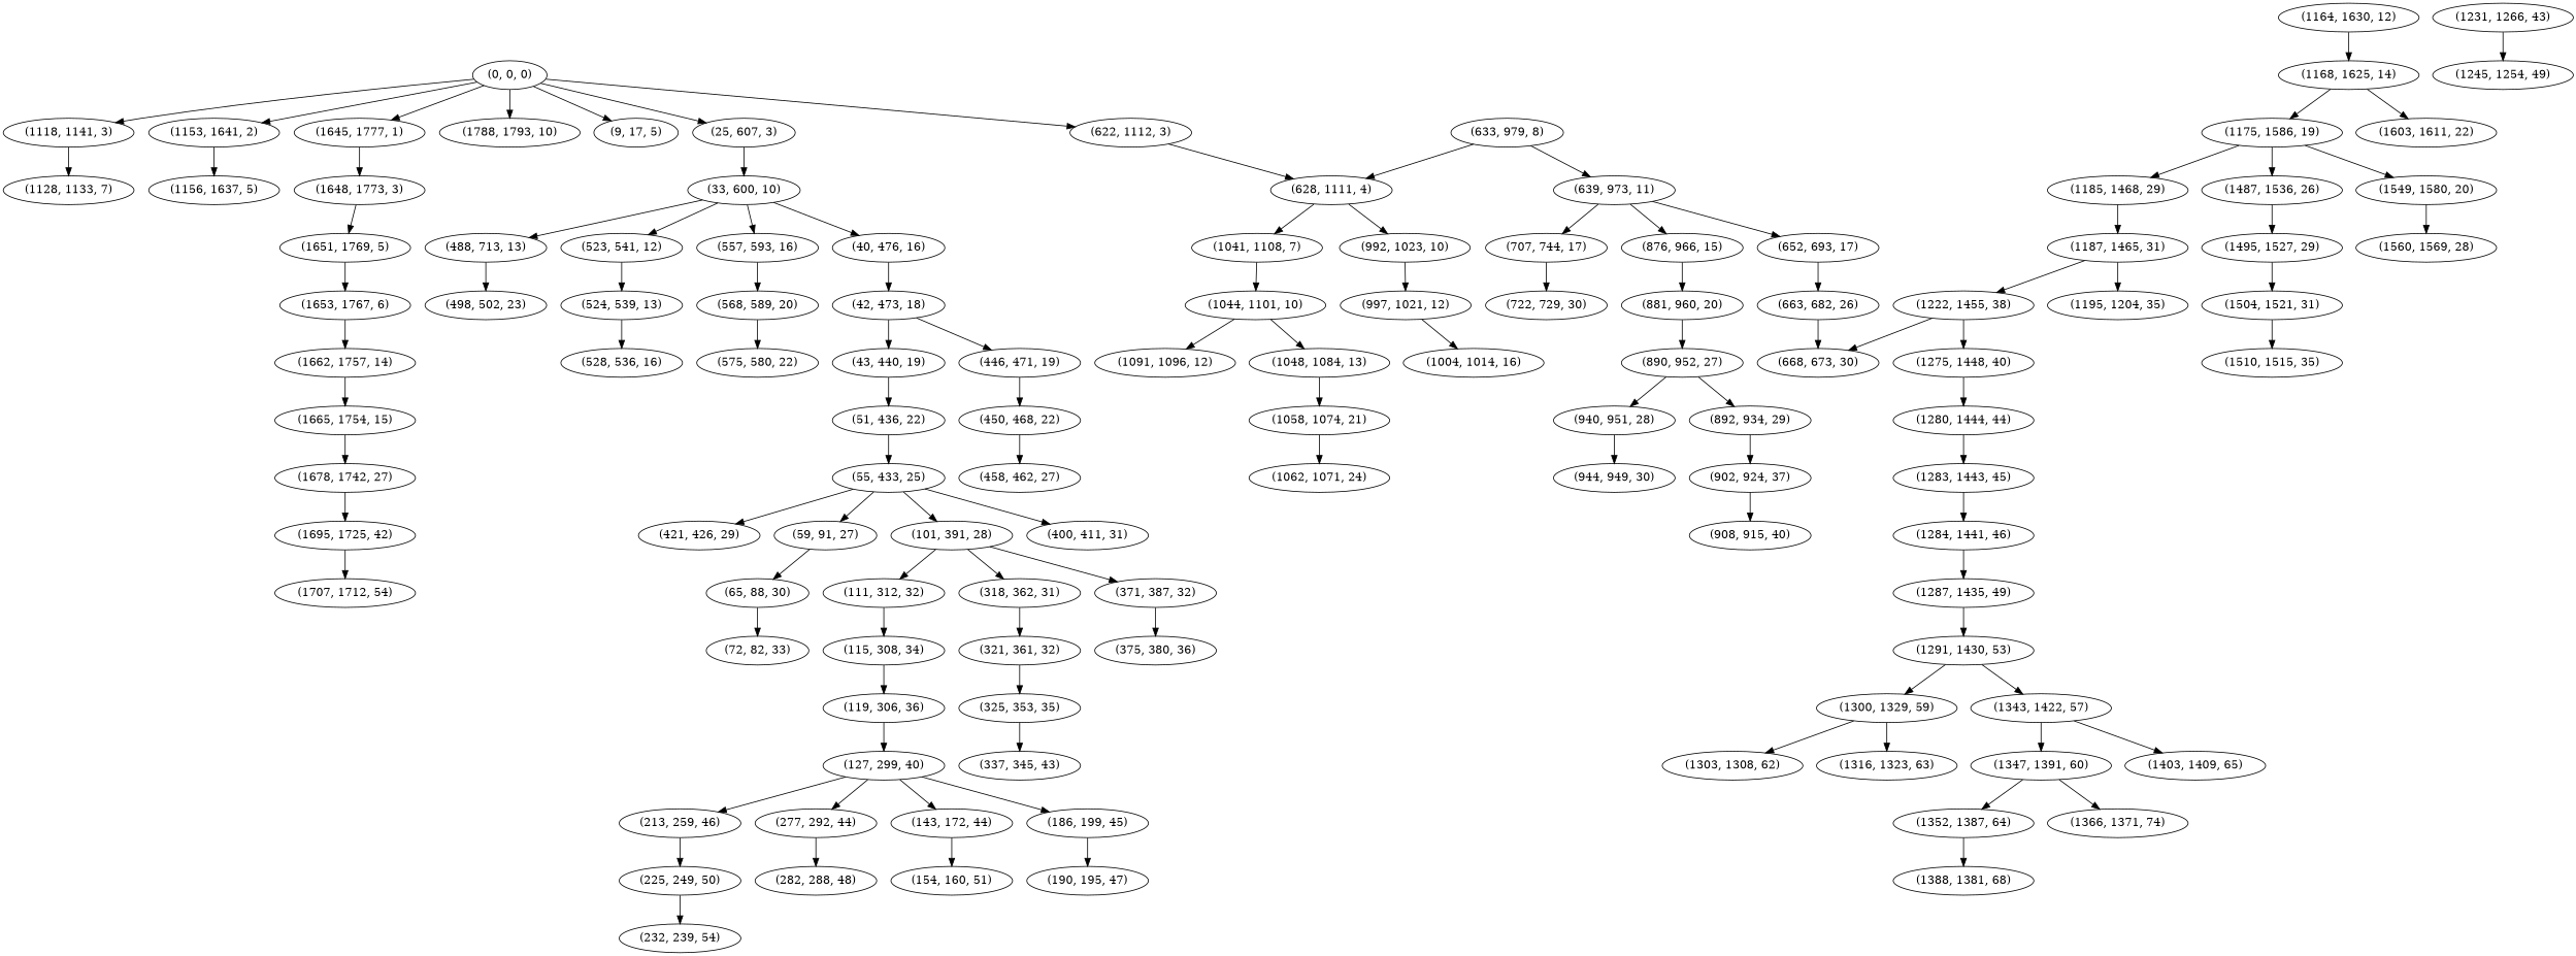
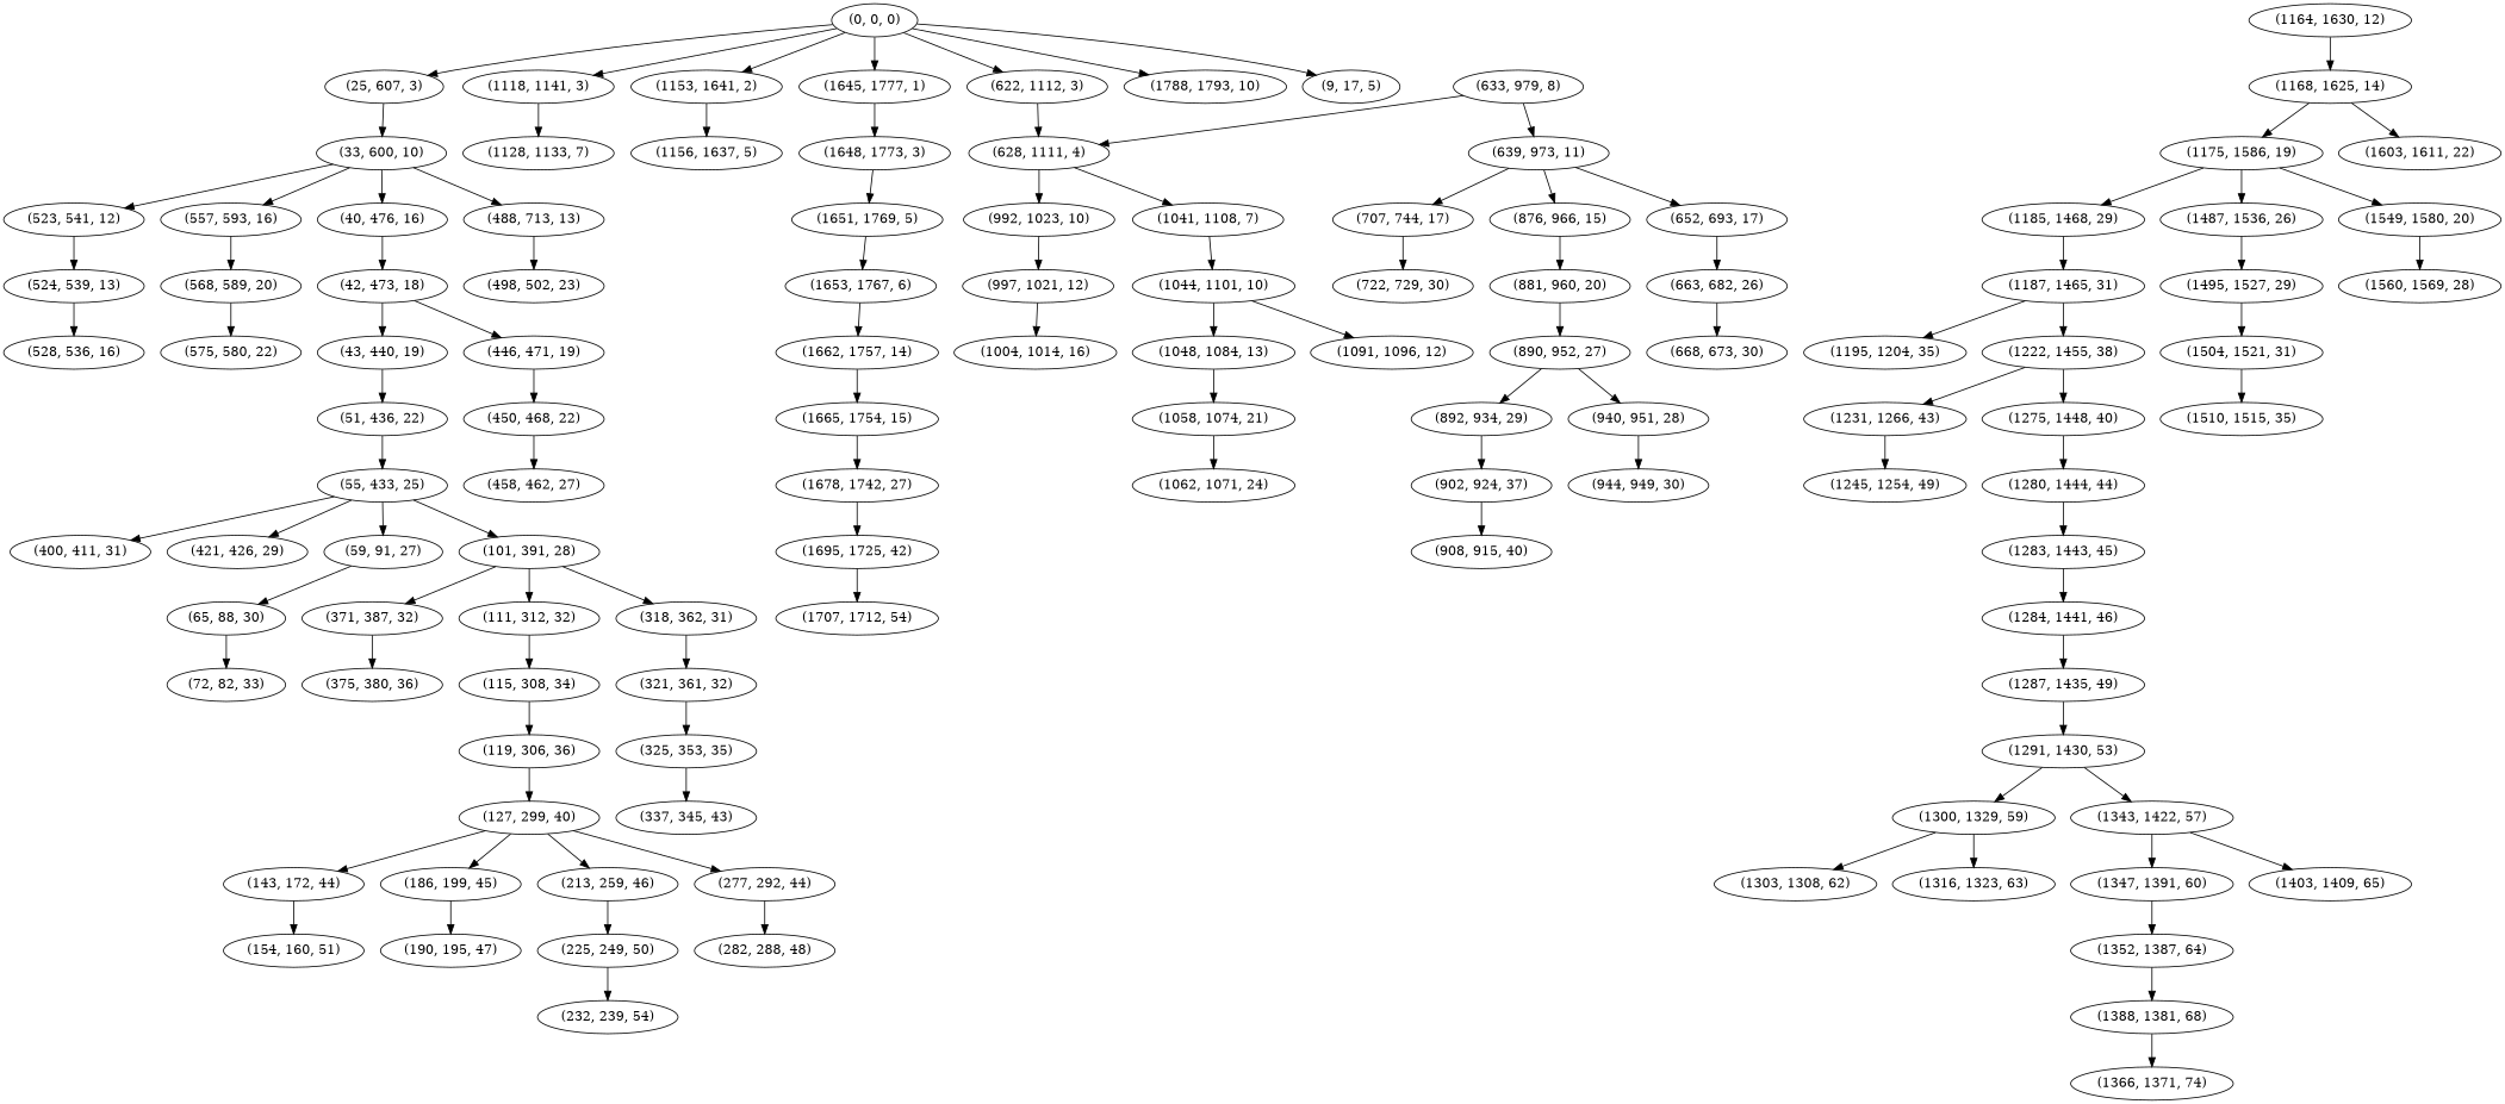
  digraph {
    "(0, 0, 0)"
    "(9, 17, 5)"
    "(25, 607, 3)"
    "(622, 1112, 3)"
    "(1118, 1141, 3)"
    "(1153, 1641, 2)"
    "(1645, 1777, 1)"
    "(1788, 1793, 10)"
    "(33, 600, 10)"
    "(628, 1111, 4)"
    "(1128, 1133, 7)"
    "(1156, 1637, 5)"
    "(1648, 1773, 3)"
    "(40, 476, 16)"
    n15 [label="(488, 713, 13)"]
    "(523, 541, 12)"
    "(557, 593, 16)"
    "(42, 473, 18)"
    "(498, 502, 23)"
    "(524, 539, 13)"
    "(568, 589, 20)"
    "(43, 440, 19)"
    "(446, 471, 19)"
    "(51, 436, 22)"
    "(450, 468, 22)"
    "(55, 433, 25)"
    "(59, 91, 27)"
    "(101, 391, 28)"
    "(400, 411, 31)"
    "(421, 426, 29)"
    "(65, 88, 30)"
    "(111, 312, 32)"
    "(318, 362, 31)"
    "(371, 387, 32)"
    "(72, 82, 33)"
    "(115, 308, 34)"
    "(321, 361, 32)"
    "(375, 380, 36)"
    "(119, 306, 36)"
    "(127, 299, 40)"
    "(143, 172, 44)"
    "(186, 199, 45)"
    "(213, 259, 46)"
    "(277, 292, 44)"
    "(154, 160, 51)"
    "(190, 195, 47)"
    "(225, 249, 50)"
    "(282, 288, 48)"
    "(232, 239, 54)"
    "(325, 353, 35)"
    "(337, 345, 43)"
    "(458, 462, 27)"
    "(528, 536, 16)"
    "(575, 580, 22)"
    "(992, 1023, 10)"
    "(1041, 1108, 7)"
    "(633, 979, 8)"
    "(639, 973, 11)"
    "(997, 1021, 12)"
    "(1044, 1101, 10)"
    "(652, 693, 17)"
    "(707, 744, 17)"
    "(876, 966, 15)"
    "(663, 682, 26)"
    "(722, 729, 30)"
    "(881, 960, 20)"
    "(668, 673, 30)"
    "(890, 952, 27)"
    "(892, 934, 29)"
    "(940, 951, 28)"
    "(902, 924, 37)"
    "(944, 949, 30)"
    "(908, 915, 40)"
    "(1004, 1014, 16)"
    "(1048, 1084, 13)"
    "(1091, 1096, 12)"
    "(1058, 1074, 21)"
    "(1062, 1071, 24)"
    "(1164, 1630, 12)"
    "(1168, 1625, 14)"
    "(1175, 1586, 19)"
    "(1603, 1611, 22)"
    "(1185, 1468, 29)"
    "(1487, 1536, 26)"
    "(1549, 1580, 20)"
    "(1187, 1465, 31)"
    "(1495, 1527, 29)"
    "(1560, 1569, 28)"
    "(1195, 1204, 35)"
    "(1222, 1455, 38)"
    "(1231, 1266, 43)"
    "(1275, 1448, 40)"
    "(1245, 1254, 49)"
    "(1280, 1444, 44)"
    "(1283, 1443, 45)"
    "(1284, 1441, 46)"
    "(1287, 1435, 49)"
    "(1291, 1430, 53)"
    "(1300, 1329, 59)"
    "(1343, 1422, 57)"
    "(1303, 1308, 62)"
    "(1316, 1323, 63)"
    "(1347, 1391, 60)"
    "(1403, 1409, 65)"
    "(1352, 1387, 64)"
    n106 [label="(1388, 1381, 68)"]
    "(1366, 1371, 74)"
    "(1504, 1521, 31)"
    "(1510, 1515, 35)"
    "(1651, 1769, 5)"
    "(1653, 1767, 6)"
    "(1662, 1757, 14)"
    "(1665, 1754, 15)"
    "(1678, 1742, 27)"
    "(1695, 1725, 42)"
    "(1707, 1712, 54)"
    "(0, 0, 0)" -> "(9, 17, 5)"
    "(0, 0, 0)" -> "(25, 607, 3)"
    "(0, 0, 0)" -> "(622, 1112, 3)"
    "(0, 0, 0)" -> "(1118, 1141, 3)"
    "(0, 0, 0)" -> "(1153, 1641, 2)"
    "(0, 0, 0)" -> "(1645, 1777, 1)"
    "(0, 0, 0)" -> "(1788, 1793, 10)"
    "(25, 607, 3)" -> "(33, 600, 10)"
    "(622, 1112, 3)" -> "(628, 1111, 4)"
    "(1118, 1141, 3)" -> "(1128, 1133, 7)"
    "(1153, 1641, 2)" -> "(1156, 1637, 5)"
    "(1645, 1777, 1)" -> "(1648, 1773, 3)"
    "(33, 600, 10)" -> "(40, 476, 16)"
    "(33, 600, 10)" -> n15
    "(33, 600, 10)" -> "(523, 541, 12)"
    "(33, 600, 10)" -> "(557, 593, 16)"
    "(628, 1111, 4)" -> "(992, 1023, 10)"
    "(628, 1111, 4)" -> "(1041, 1108, 7)"
    "(1648, 1773, 3)" -> "(1651, 1769, 5)"
    "(40, 476, 16)" -> "(42, 473, 18)"
    n15 -> "(498, 502, 23)"
    "(523, 541, 12)" -> "(524, 539, 13)"
    "(557, 593, 16)" -> "(568, 589, 20)"
    "(42, 473, 18)" -> "(43, 440, 19)"
    "(42, 473, 18)" -> "(446, 471, 19)"
    "(524, 539, 13)" -> "(528, 536, 16)"
    "(568, 589, 20)" -> "(575, 580, 22)"
    "(43, 440, 19)" -> "(51, 436, 22)"
    "(446, 471, 19)" -> "(450, 468, 22)"
    "(51, 436, 22)" -> "(55, 433, 25)"
    "(450, 468, 22)" -> "(458, 462, 27)"
    "(55, 433, 25)" -> "(59, 91, 27)"
    "(55, 433, 25)" -> "(101, 391, 28)"
    "(55, 433, 25)" -> "(400, 411, 31)"
    "(55, 433, 25)" -> "(421, 426, 29)"
    "(59, 91, 27)" -> "(65, 88, 30)"
    "(101, 391, 28)" -> "(111, 312, 32)"
    "(101, 391, 28)" -> "(318, 362, 31)"
    "(101, 391, 28)" -> "(371, 387, 32)"
    "(65, 88, 30)" -> "(72, 82, 33)"
    "(111, 312, 32)" -> "(115, 308, 34)"
    "(318, 362, 31)" -> "(321, 361, 32)"
    "(371, 387, 32)" -> "(375, 380, 36)"
    "(115, 308, 34)" -> "(119, 306, 36)"
    "(321, 361, 32)" -> "(325, 353, 35)"
    "(119, 306, 36)" -> "(127, 299, 40)"
    "(127, 299, 40)" -> "(143, 172, 44)"
    "(127, 299, 40)" -> "(186, 199, 45)"
    "(127, 299, 40)" -> "(213, 259, 46)"
    "(127, 299, 40)" -> "(277, 292, 44)"
    "(143, 172, 44)" -> "(154, 160, 51)"
    "(186, 199, 45)" -> "(190, 195, 47)"
    "(213, 259, 46)" -> "(225, 249, 50)"
    "(277, 292, 44)" -> "(282, 288, 48)"
    "(225, 249, 50)" -> "(232, 239, 54)"
    "(325, 353, 35)" -> "(337, 345, 43)"
    "(992, 1023, 10)" -> "(997, 1021, 12)"
    "(1041, 1108, 7)" -> "(1044, 1101, 10)"
    "(633, 979, 8)" -> "(628, 1111, 4)"
    "(633, 979, 8)" -> "(639, 973, 11)"
    "(639, 973, 11)" -> "(652, 693, 17)"
    "(639, 973, 11)" -> "(707, 744, 17)"
    "(639, 973, 11)" -> "(876, 966, 15)"
    "(997, 1021, 12)" -> "(1004, 1014, 16)"
    "(1044, 1101, 10)" -> "(1048, 1084, 13)"
    "(1044, 1101, 10)" -> "(1091, 1096, 12)"
    "(652, 693, 17)" -> "(663, 682, 26)"
    "(707, 744, 17)" -> "(722, 729, 30)"
    "(876, 966, 15)" -> "(881, 960, 20)"
    "(663, 682, 26)" -> "(668, 673, 30)"
    "(881, 960, 20)" -> "(890, 952, 27)"
    "(890, 952, 27)" -> "(892, 934, 29)"
    "(890, 952, 27)" -> "(940, 951, 28)"
    "(892, 934, 29)" -> "(902, 924, 37)"
    "(940, 951, 28)" -> "(944, 949, 30)"
    "(902, 924, 37)" -> "(908, 915, 40)"
    "(1048, 1084, 13)" -> "(1058, 1074, 21)"
    "(1058, 1074, 21)" -> "(1062, 1071, 24)"
    "(1164, 1630, 12)" -> "(1168, 1625, 14)"
    "(1168, 1625, 14)" -> "(1175, 1586, 19)"
    "(1168, 1625, 14)" -> "(1603, 1611, 22)"
    "(1175, 1586, 19)" -> "(1185, 1468, 29)"
    "(1175, 1586, 19)" -> "(1487, 1536, 26)"
    "(1175, 1586, 19)" -> "(1549, 1580, 20)"
    "(1185, 1468, 29)" -> "(1187, 1465, 31)"
    "(1487, 1536, 26)" -> "(1495, 1527, 29)"
    "(1549, 1580, 20)" -> "(1560, 1569, 28)"
    "(1187, 1465, 31)" -> "(1195, 1204, 35)"
    "(1187, 1465, 31)" -> "(1222, 1455, 38)"
    "(1495, 1527, 29)" -> "(1504, 1521, 31)"
-   "(1222, 1455, 38)" -> "(668, 673, 30)"
+   "(1222, 1455, 38)" -> "(1231, 1266, 43)"
    "(1222, 1455, 38)" -> "(1275, 1448, 40)"
    "(1231, 1266, 43)" -> "(1245, 1254, 49)"
    "(1275, 1448, 40)" -> "(1280, 1444, 44)"
    "(1280, 1444, 44)" -> "(1283, 1443, 45)"
    "(1283, 1443, 45)" -> "(1284, 1441, 46)"
    "(1284, 1441, 46)" -> "(1287, 1435, 49)"
    "(1287, 1435, 49)" -> "(1291, 1430, 53)"
    "(1291, 1430, 53)" -> "(1300, 1329, 59)"
    "(1291, 1430, 53)" -> "(1343, 1422, 57)"
    "(1300, 1329, 59)" -> "(1303, 1308, 62)"
    "(1300, 1329, 59)" -> "(1316, 1323, 63)"
    "(1343, 1422, 57)" -> "(1347, 1391, 60)"
    "(1343, 1422, 57)" -> "(1403, 1409, 65)"
    "(1347, 1391, 60)" -> "(1352, 1387, 64)"
    "(1352, 1387, 64)" -> n106
-   "(1347, 1391, 60)" -> "(1366, 1371, 74)"
+   n106 -> "(1366, 1371, 74)"
    "(1504, 1521, 31)" -> "(1510, 1515, 35)"
    "(1651, 1769, 5)" -> "(1653, 1767, 6)"
    "(1653, 1767, 6)" -> "(1662, 1757, 14)"
    "(1662, 1757, 14)" -> "(1665, 1754, 15)"
    "(1665, 1754, 15)" -> "(1678, 1742, 27)"
    "(1678, 1742, 27)" -> "(1695, 1725, 42)"
    "(1695, 1725, 42)" -> "(1707, 1712, 54)"
  }
